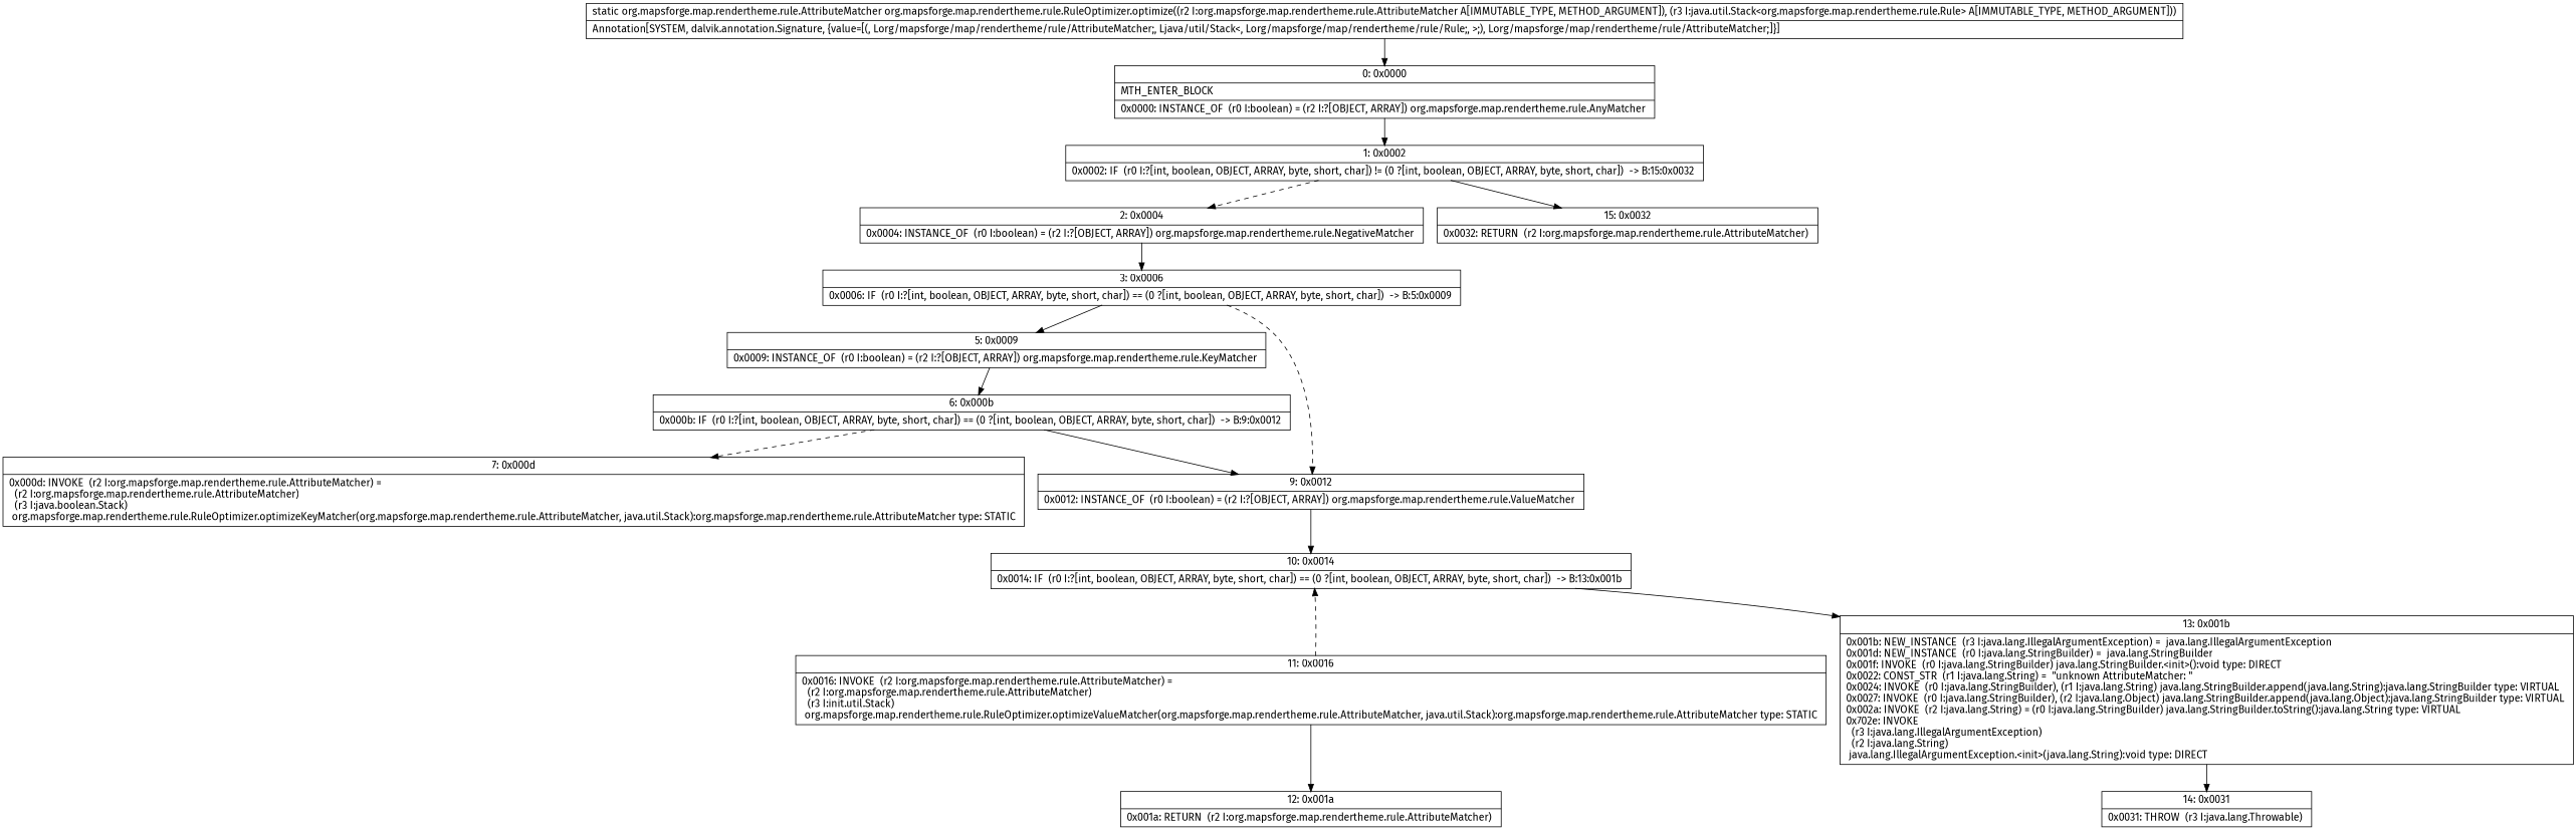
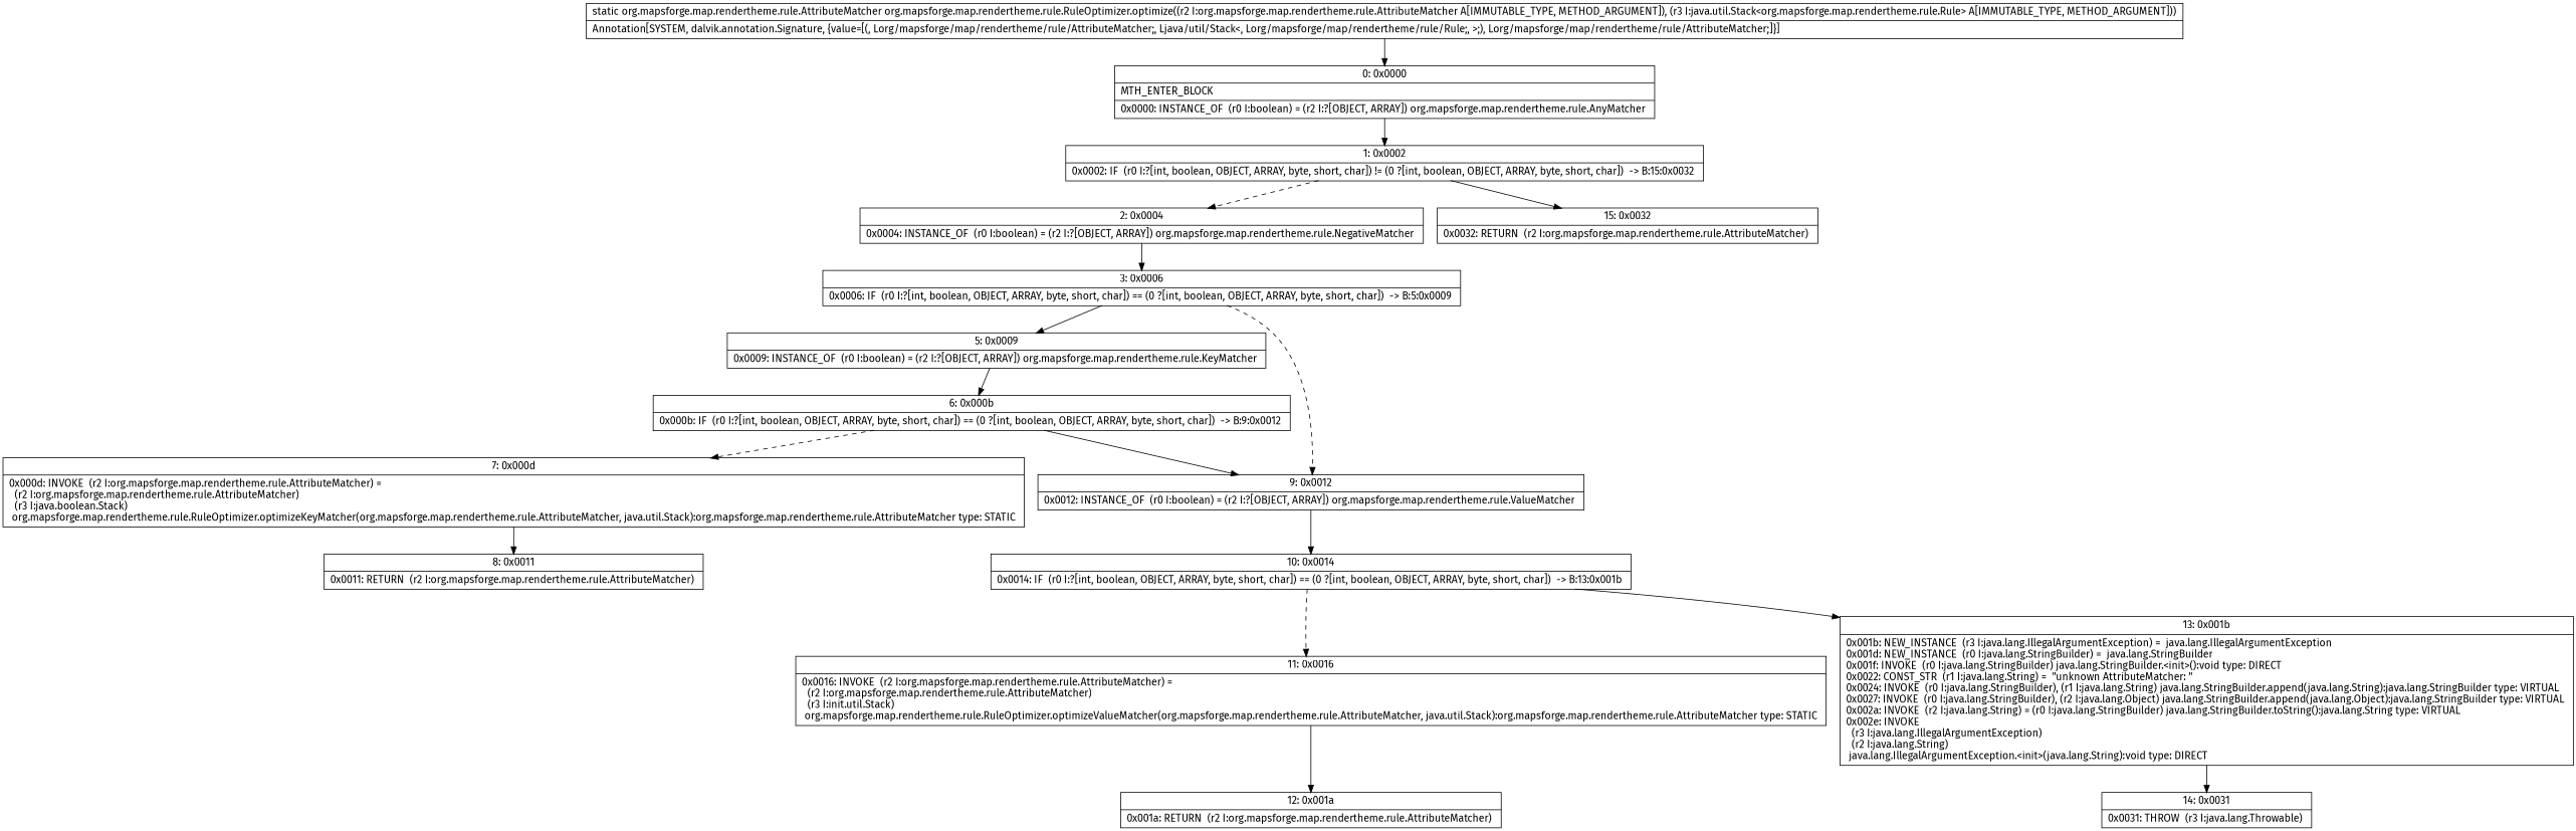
  digraph {
    fontname="Fira Sans"
    node [fontname="Fira Sans" shape=record]
    edge [fontname="Fira Sans"]
    n1 [label="{0\:\ 0x0000|MTH_ENTER_BLOCK\l|0x0000: INSTANCE_OF  (r0 I:boolean) = (r2 I:?[OBJECT, ARRAY]) org.mapsforge.map.rendertheme.rule.AnyMatcher \l}"]
    n2 [label="{1\:\ 0x0002|0x0002: IF  (r0 I:?[int, boolean, OBJECT, ARRAY, byte, short, char]) != (0 ?[int, boolean, OBJECT, ARRAY, byte, short, char])  \-\> B:15:0x0032 \l}"]
    n3 [label="{2\:\ 0x0004|0x0004: INSTANCE_OF  (r0 I:boolean) = (r2 I:?[OBJECT, ARRAY]) org.mapsforge.map.rendertheme.rule.NegativeMatcher \l}"]
    n4 [label="{15\:\ 0x0032|0x0032: RETURN  (r2 I:org.mapsforge.map.rendertheme.rule.AttributeMatcher) \l}"]
    n5 [label="{3\:\ 0x0006|0x0006: IF  (r0 I:?[int, boolean, OBJECT, ARRAY, byte, short, char]) == (0 ?[int, boolean, OBJECT, ARRAY, byte, short, char])  \-\> B:5:0x0009 \l}"]
    n6 [label="{5\:\ 0x0009|0x0009: INSTANCE_OF  (r0 I:boolean) = (r2 I:?[OBJECT, ARRAY]) org.mapsforge.map.rendertheme.rule.KeyMatcher \l}"]
    n7 [label="{9\:\ 0x0012|0x0012: INSTANCE_OF  (r0 I:boolean) = (r2 I:?[OBJECT, ARRAY]) org.mapsforge.map.rendertheme.rule.ValueMatcher \l}"]
    n8 [label="{6\:\ 0x000b|0x000b: IF  (r0 I:?[int, boolean, OBJECT, ARRAY, byte, short, char]) == (0 ?[int, boolean, OBJECT, ARRAY, byte, short, char])  \-\> B:9:0x0012 \l}"]
    n9 [label="{7\:\ 0x000d|0x000d: INVOKE  (r2 I:org.mapsforge.map.rendertheme.rule.AttributeMatcher) = \l  (r2 I:org.mapsforge.map.rendertheme.rule.AttributeMatcher)\l  (r3 I:java.boolean.Stack)\l org.mapsforge.map.rendertheme.rule.RuleOptimizer.optimizeKeyMatcher(org.mapsforge.map.rendertheme.rule.AttributeMatcher, java.util.Stack):org.mapsforge.map.rendertheme.rule.AttributeMatcher type: STATIC \l}"]
+   n10 [label="{8\:\ 0x0011|0x0011: RETURN  (r2 I:org.mapsforge.map.rendertheme.rule.AttributeMatcher) \l}"]
    n11 [label="{10\:\ 0x0014|0x0014: IF  (r0 I:?[int, boolean, OBJECT, ARRAY, byte, short, char]) == (0 ?[int, boolean, OBJECT, ARRAY, byte, short, char])  \-\> B:13:0x001b \l}"]
    n12 [label="{11\:\ 0x0016|0x0016: INVOKE  (r2 I:org.mapsforge.map.rendertheme.rule.AttributeMatcher) = \l  (r2 I:org.mapsforge.map.rendertheme.rule.AttributeMatcher)\l  (r3 I:init.util.Stack)\l org.mapsforge.map.rendertheme.rule.RuleOptimizer.optimizeValueMatcher(org.mapsforge.map.rendertheme.rule.AttributeMatcher, java.util.Stack):org.mapsforge.map.rendertheme.rule.AttributeMatcher type: STATIC \l}"]
-   n13 [label="{13\:\ 0x001b|0x001b: NEW_INSTANCE  (r3 I:java.lang.IllegalArgumentException) =  java.lang.IllegalArgumentException \l0x001d: NEW_INSTANCE  (r0 I:java.lang.StringBuilder) =  java.lang.StringBuilder \l0x001f: INVOKE  (r0 I:java.lang.StringBuilder) java.lang.StringBuilder.\<init\>():void type: DIRECT \l0x0022: CONST_STR  (r1 I:java.lang.String) =  \"unknown AttributeMatcher: \" \l0x0024: INVOKE  (r0 I:java.lang.StringBuilder), (r1 I:java.lang.String) java.lang.StringBuilder.append(java.lang.String):java.lang.StringBuilder type: VIRTUAL \l0x0027: INVOKE  (r0 I:java.lang.StringBuilder), (r2 I:java.lang.Object) java.lang.StringBuilder.append(java.lang.Object):java.lang.StringBuilder type: VIRTUAL \l0x002a: INVOKE  (r2 I:java.lang.String) = (r0 I:java.lang.StringBuilder) java.lang.StringBuilder.toString():java.lang.String type: VIRTUAL \l0x702e: INVOKE  \l  (r3 I:java.lang.IllegalArgumentException)\l  (r2 I:java.lang.String)\l java.lang.IllegalArgumentException.\<init\>(java.lang.String):void type: DIRECT \l}"]
+   n13 [label="{13\:\ 0x001b|0x001b: NEW_INSTANCE  (r3 I:java.lang.IllegalArgumentException) =  java.lang.IllegalArgumentException \l0x001d: NEW_INSTANCE  (r0 I:java.lang.StringBuilder) =  java.lang.StringBuilder \l0x001f: INVOKE  (r0 I:java.lang.StringBuilder) java.lang.StringBuilder.\<init\>():void type: DIRECT \l0x0022: CONST_STR  (r1 I:java.lang.String) =  \"unknown AttributeMatcher: \" \l0x0024: INVOKE  (r0 I:java.lang.StringBuilder), (r1 I:java.lang.String) java.lang.StringBuilder.append(java.lang.String):java.lang.StringBuilder type: VIRTUAL \l0x0027: INVOKE  (r0 I:java.lang.StringBuilder), (r2 I:java.lang.Object) java.lang.StringBuilder.append(java.lang.Object):java.lang.StringBuilder type: VIRTUAL \l0x002a: INVOKE  (r2 I:java.lang.String) = (r0 I:java.lang.StringBuilder) java.lang.StringBuilder.toString():java.lang.String type: VIRTUAL \l0x002e: INVOKE  \l  (r3 I:java.lang.IllegalArgumentException)\l  (r2 I:java.lang.String)\l java.lang.IllegalArgumentException.\<init\>(java.lang.String):void type: DIRECT \l}"]
    n14 [label="{12\:\ 0x001a|0x001a: RETURN  (r2 I:org.mapsforge.map.rendertheme.rule.AttributeMatcher) \l}"]
    n15 [label="{14\:\ 0x0031|0x0031: THROW  (r3 I:java.lang.Throwable) \l}"]
    n16 [label="{static org.mapsforge.map.rendertheme.rule.AttributeMatcher org.mapsforge.map.rendertheme.rule.RuleOptimizer.optimize((r2 I:org.mapsforge.map.rendertheme.rule.AttributeMatcher A[IMMUTABLE_TYPE, METHOD_ARGUMENT]), (r3 I:java.util.Stack\<org.mapsforge.map.rendertheme.rule.Rule\> A[IMMUTABLE_TYPE, METHOD_ARGUMENT]))  | Annotation[SYSTEM, dalvik.annotation.Signature, \{value=[(, Lorg\/mapsforge\/map\/rendertheme\/rule\/AttributeMatcher;, Ljava\/util\/Stack\<, Lorg\/mapsforge\/map\/rendertheme\/rule\/Rule;, \>;), Lorg\/mapsforge\/map\/rendertheme\/rule\/AttributeMatcher;]\}]\l}"]
    n1 -> n2
    n2 -> n3 [style=dashed]
    n2 -> n4
    n3 -> n5
    n5 -> n6
    n5 -> n7 [style=dashed]
    n6 -> n8
    n7 -> n11
    n8 -> n7
    n8 -> n9 [style=dashed]
-   n12 -> n11 [style=dashed]
+   n9 -> n10
+   n11 -> n12 [style=dashed]
    n11 -> n13
    n12 -> n14
    n13 -> n15
    n16 -> n1
  }
